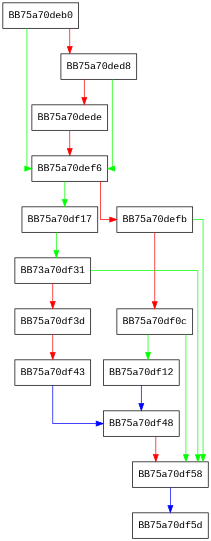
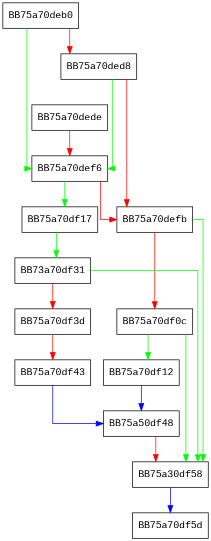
  digraph {
    fontname="Liberation Mono"
    splines=ortho
    node [fontname="Liberation Mono" shape=box]
    edge [color=green fontname="Liberation Mono"]
    BB75a70deb0
    BB75a70def6
    BB75a70ded8
    BB75a70df17
    BB75a70defb
    BB75a70dede
    n7 [label=BB73a70df31]
-   BB75a70df58
+   BB75a70df58 [label=BB75a30df58]
    BB75a70df0c
    BB75a70df3d
    BB75a70df5d
    BB75a70df12
-   BB75a70df48
+   BB75a70df48 [label=BB75a50df48]
    BB75a70df43
    BB75a70deb0 -> BB75a70def6
    BB75a70deb0 -> BB75a70ded8 [color=red]
    BB75a70def6 -> BB75a70df17
    BB75a70def6 -> BB75a70defb [color=red]
    BB75a70ded8 -> BB75a70def6
-   BB75a70ded8 -> BB75a70dede [color=red]
+   BB75a70ded8 -> BB75a70defb [color=red]
    BB75a70df17 -> n7
    BB75a70defb -> BB75a70df58
    BB75a70defb -> BB75a70df0c [color=red]
    BB75a70dede -> BB75a70def6 [color=red]
    n7 -> BB75a70df58
    n7 -> BB75a70df3d [color=red]
    BB75a70df58 -> BB75a70df5d [color=blue]
    BB75a70df0c -> BB75a70df58
    BB75a70df0c -> BB75a70df12
    BB75a70df3d -> BB75a70df43 [color=red]
    BB75a70df12 -> BB75a70df48 [color=blue]
    BB75a70df48 -> BB75a70df58 [color=red]
    BB75a70df43 -> BB75a70df48 [color=blue]
  }
